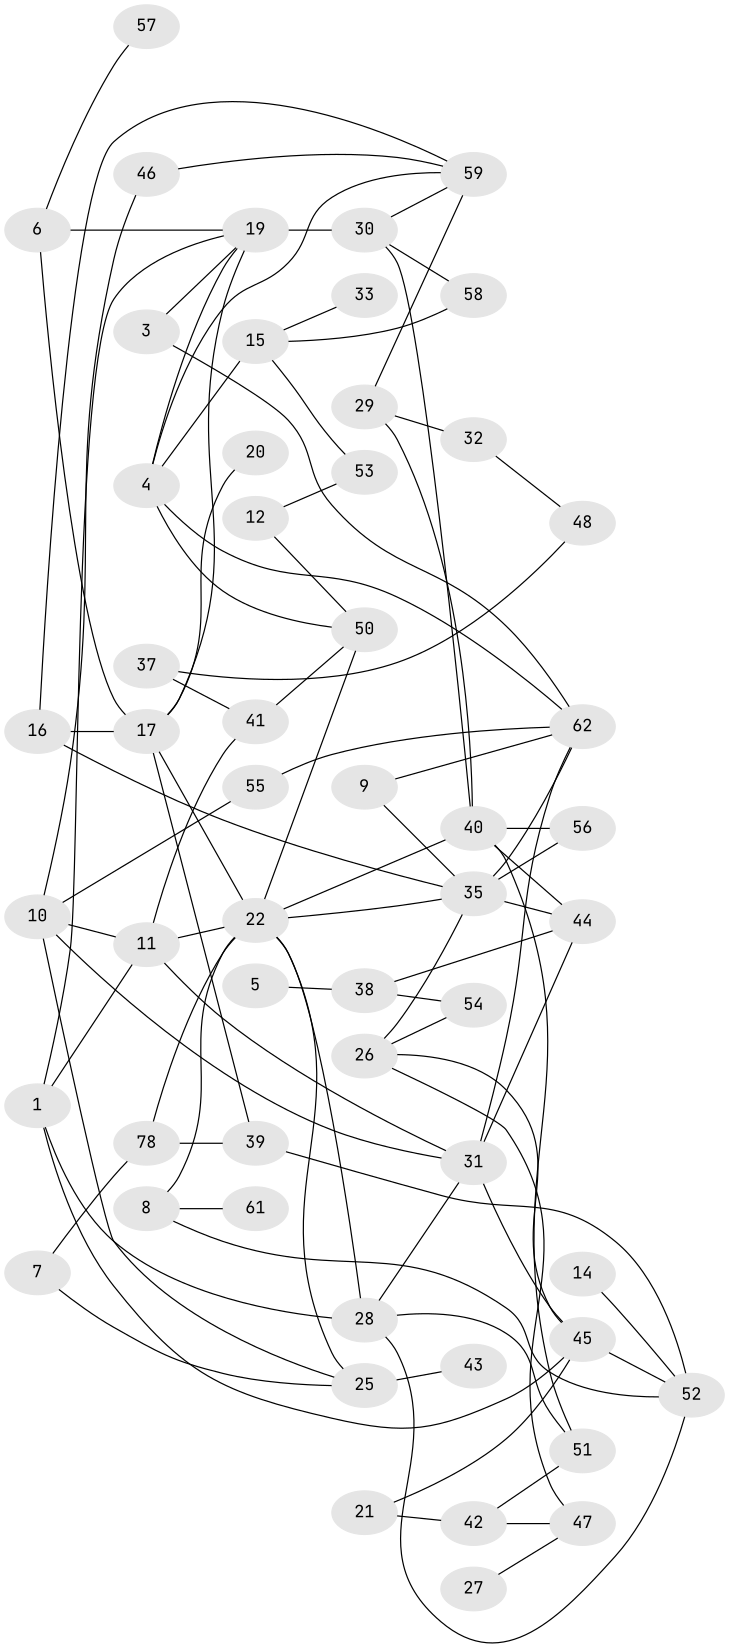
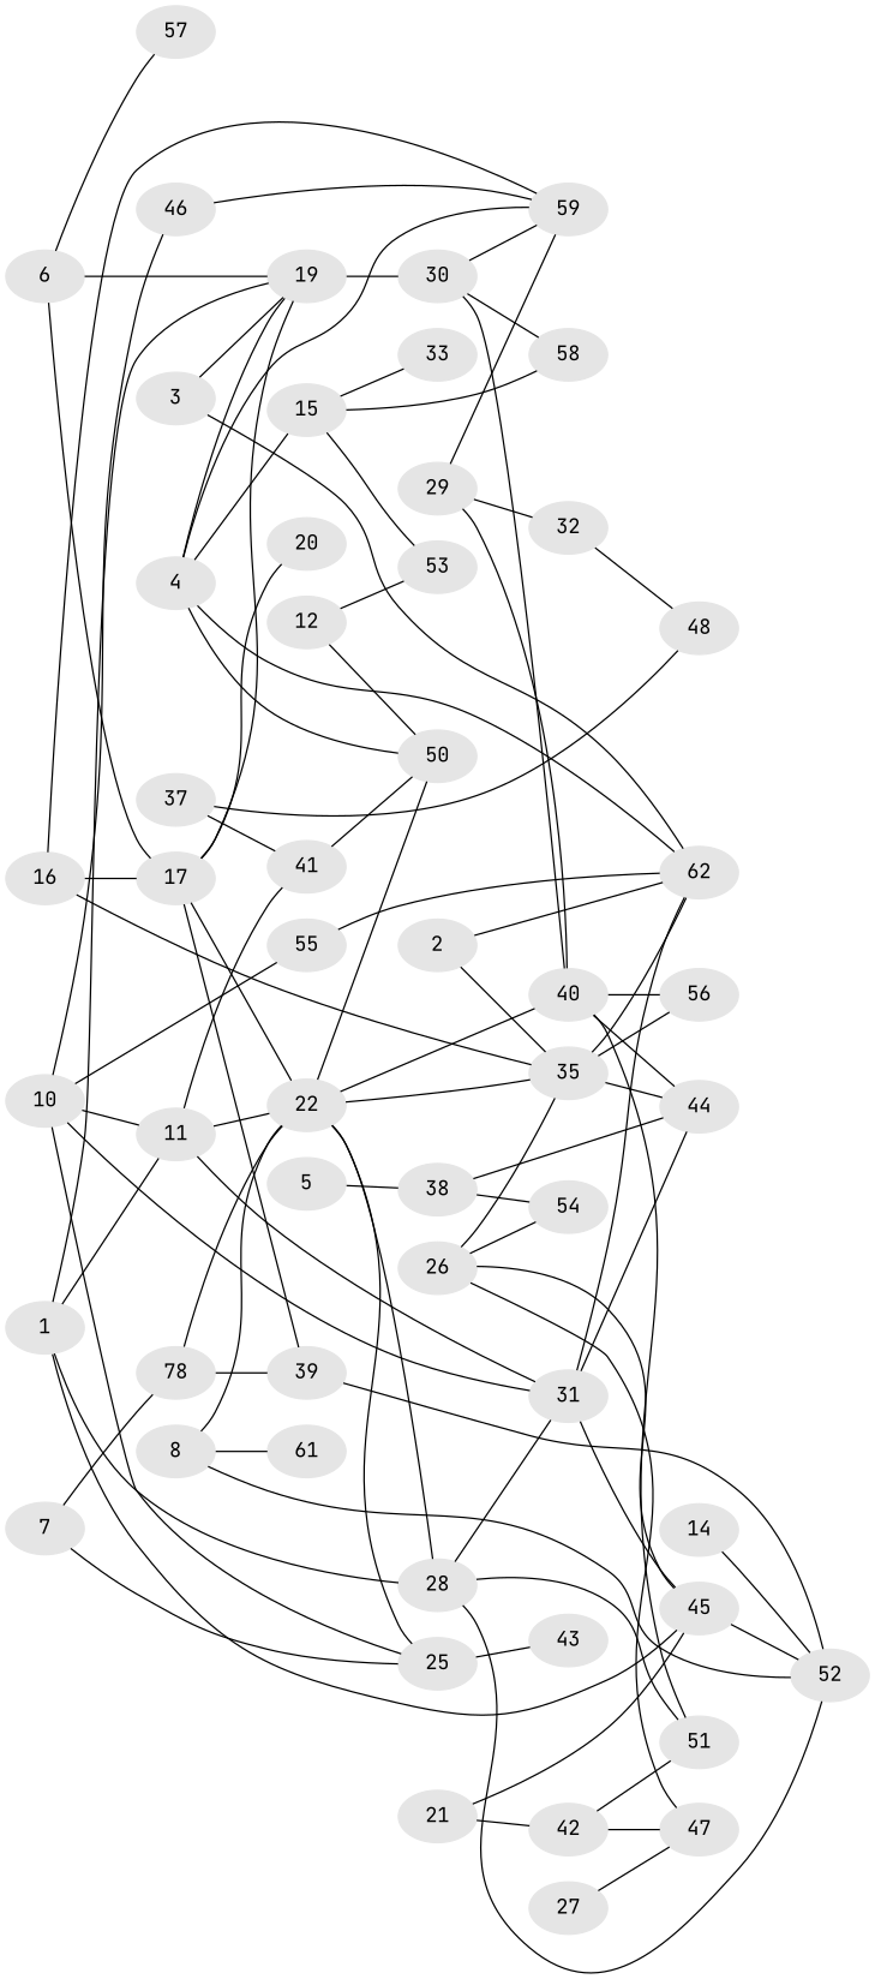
  graph {
    fontname="JetBrains Mono"
    rankdir=LR
    node [color=gray90 fontname="JetBrains Mono" style=filled]
    edge [fontname="JetBrains Mono" weight=1.0]
    1
    11
    19
    28
    45
    22
    31
    41
    30
    52
    51
    3
    62
    4
    15
    50
    59
    53
    33
    58
    5
    38
    54
    44
    6
    17
    57
    20
    39
    n30 [label=78]
    7
    25
    43
    8
    61
    35
    40
-   9
+   9 [label=2]
    56
    10
    46
    55
    12
    14
    16
    21
    42
    47
    26
    27
    29
    32
    48
    37
    1 -- 11
    1 -- 19
    1 -- 28
    1 -- 45
    11 -- 22
    11 -- 31
    11 -- 41
    19 -- 30
    28 -- 31
    28 -- 52 [weight=3.0]
    28 -- 51
    45 -- 52
    22 -- 28
    22 -- 50
    22 -- 25
    22 -- 35
    22 -- 40 [weight=2.0]
    31 -- 45
    31 -- 62
    31 -- 44
    41 -- 50
    30 -- 59
    30 -- 58
    30 -- 40
    3 -- 19 [weight=2.0]
    3 -- 62
    4 -- 19
    4 -- 62 [weight=2.0]
    4 -- 15
    4 -- 50
    4 -- 59
    15 -- 53
    15 -- 33
    15 -- 58
    5 -- 38
    38 -- 54
    38 -- 44
    6 -- 19
    6 -- 17
    6 -- 57
    17 -- 19
    17 -- 22
    17 -- 20
    17 -- 39
    39 -- 52
    n30 -- 22
    n30 -- 39
    7 -- n30
    7 -- 25
    25 -- 43
    8 -- 22
    8 -- 52
    8 -- 61
    35 -- 62
    35 -- 44
    35 -- 56
    40 -- 51
    40 -- 44
    40 -- 56
    9 -- 62
    9 -- 35
    10 -- 11
    10 -- 31
    10 -- 25
    10 -- 46 [weight=2.0]
    10 -- 55
    46 -- 59
    55 -- 62
    12 -- 50
    12 -- 53
    14 -- 52
    16 -- 59
    16 -- 17
    16 -- 35
    21 -- 45
    21 -- 42
    42 -- 51
    42 -- 47
    26 -- 45
    26 -- 54
    26 -- 35
    26 -- 47
    27 -- 47
    29 -- 59
    29 -- 40
    29 -- 32
    32 -- 48
    37 -- 41
    37 -- 48
  }
